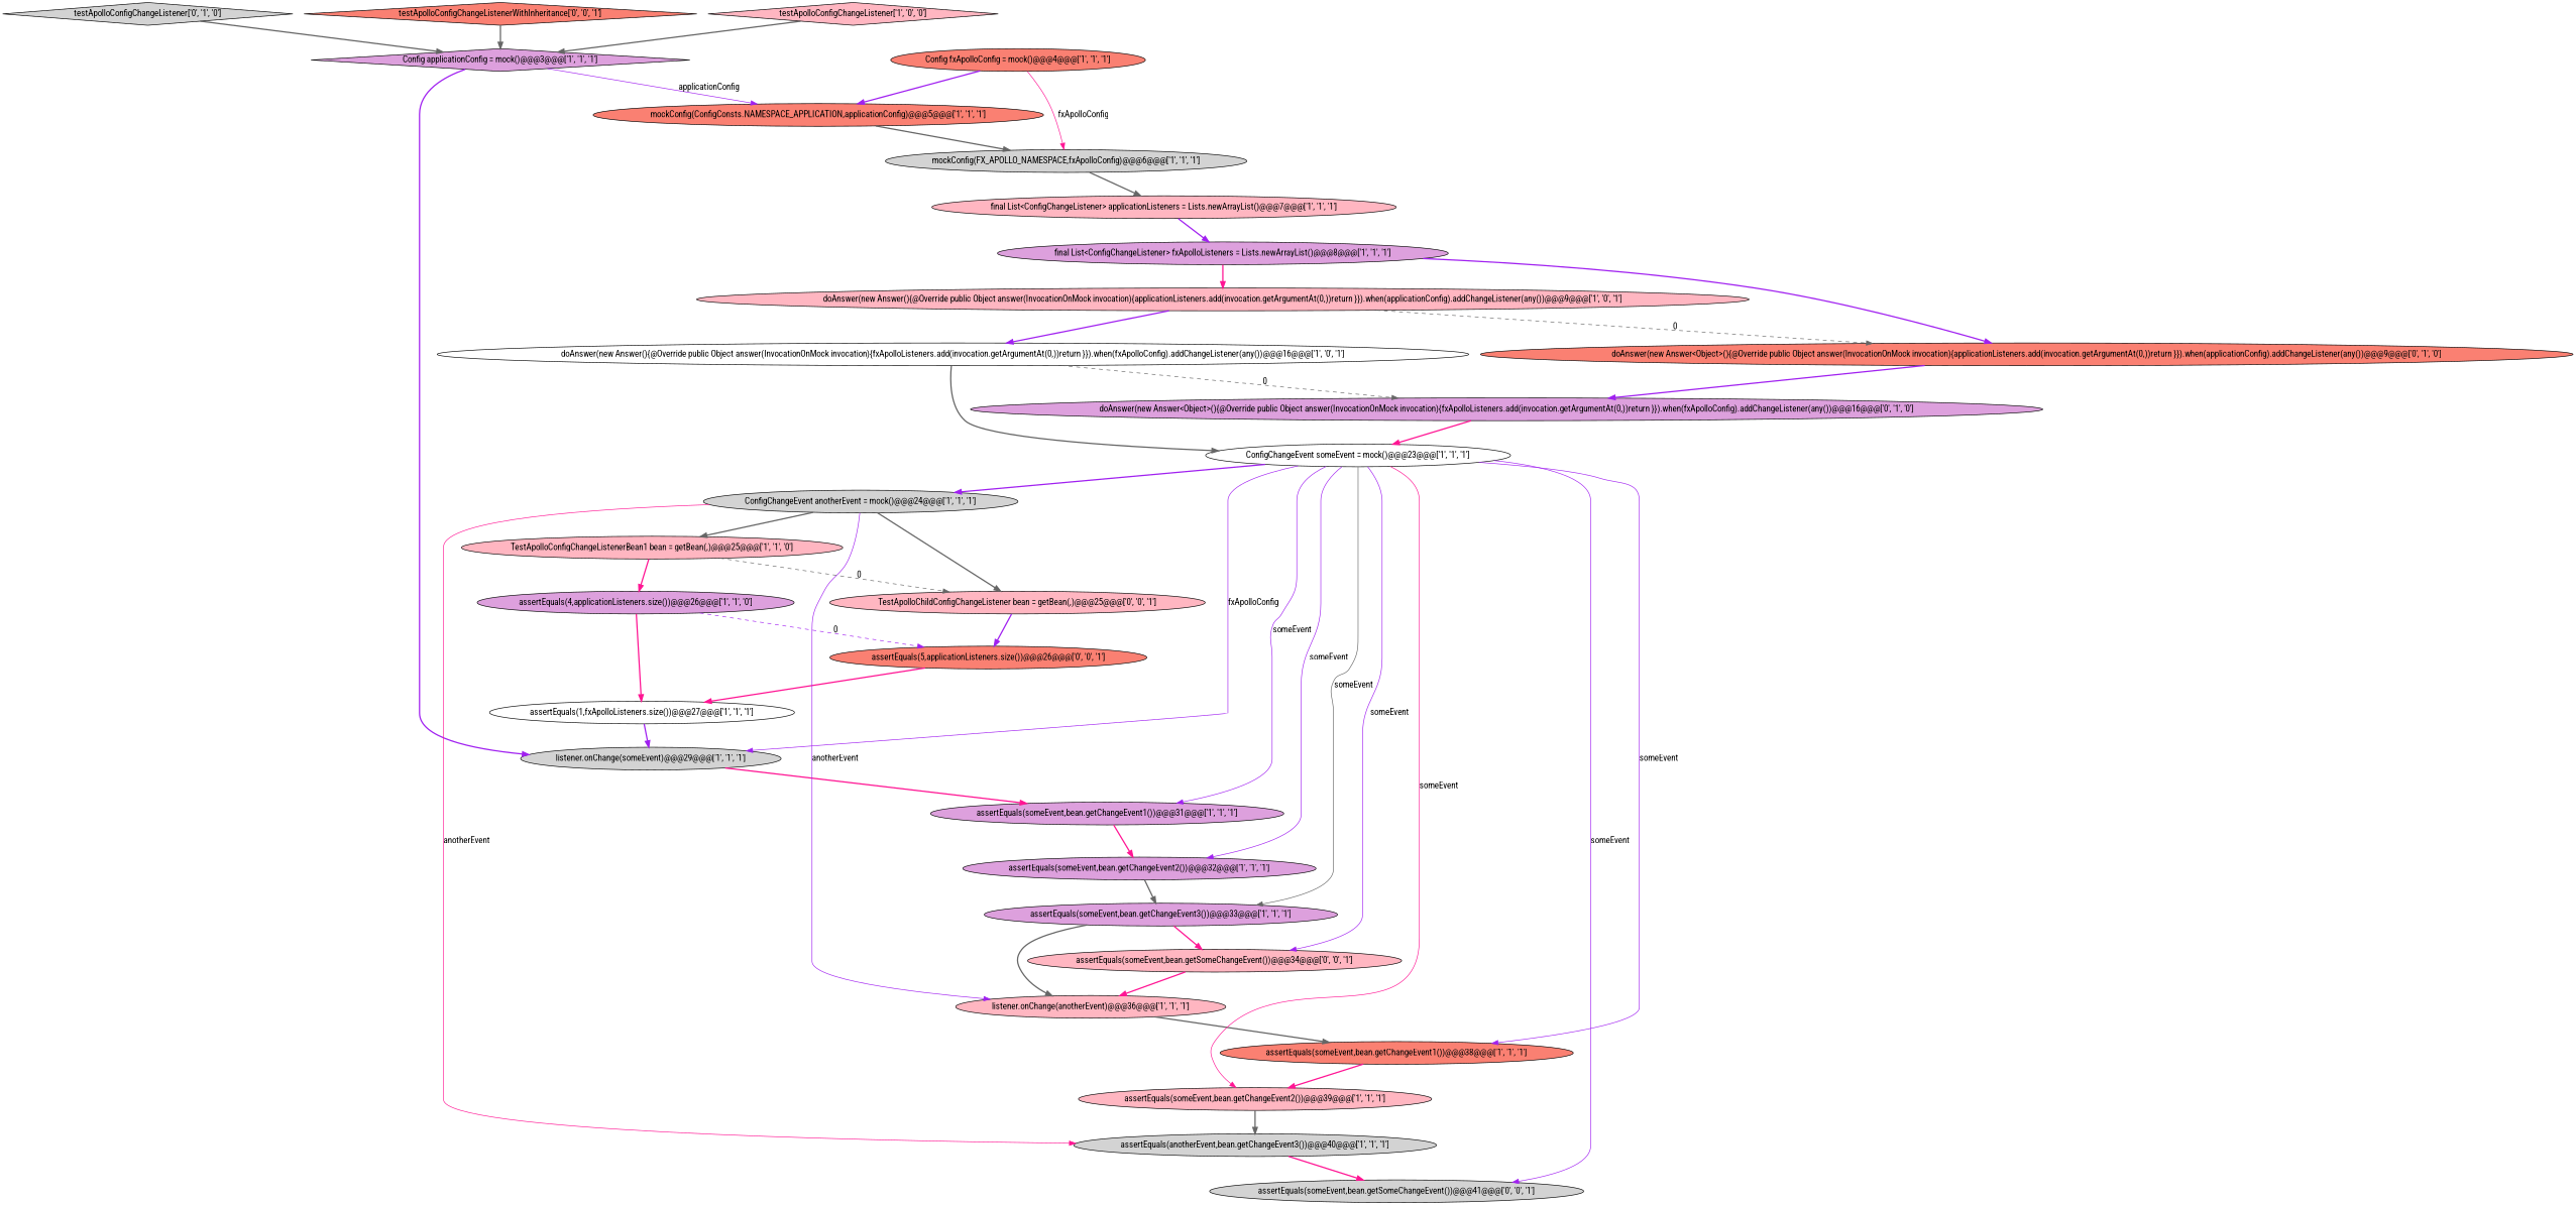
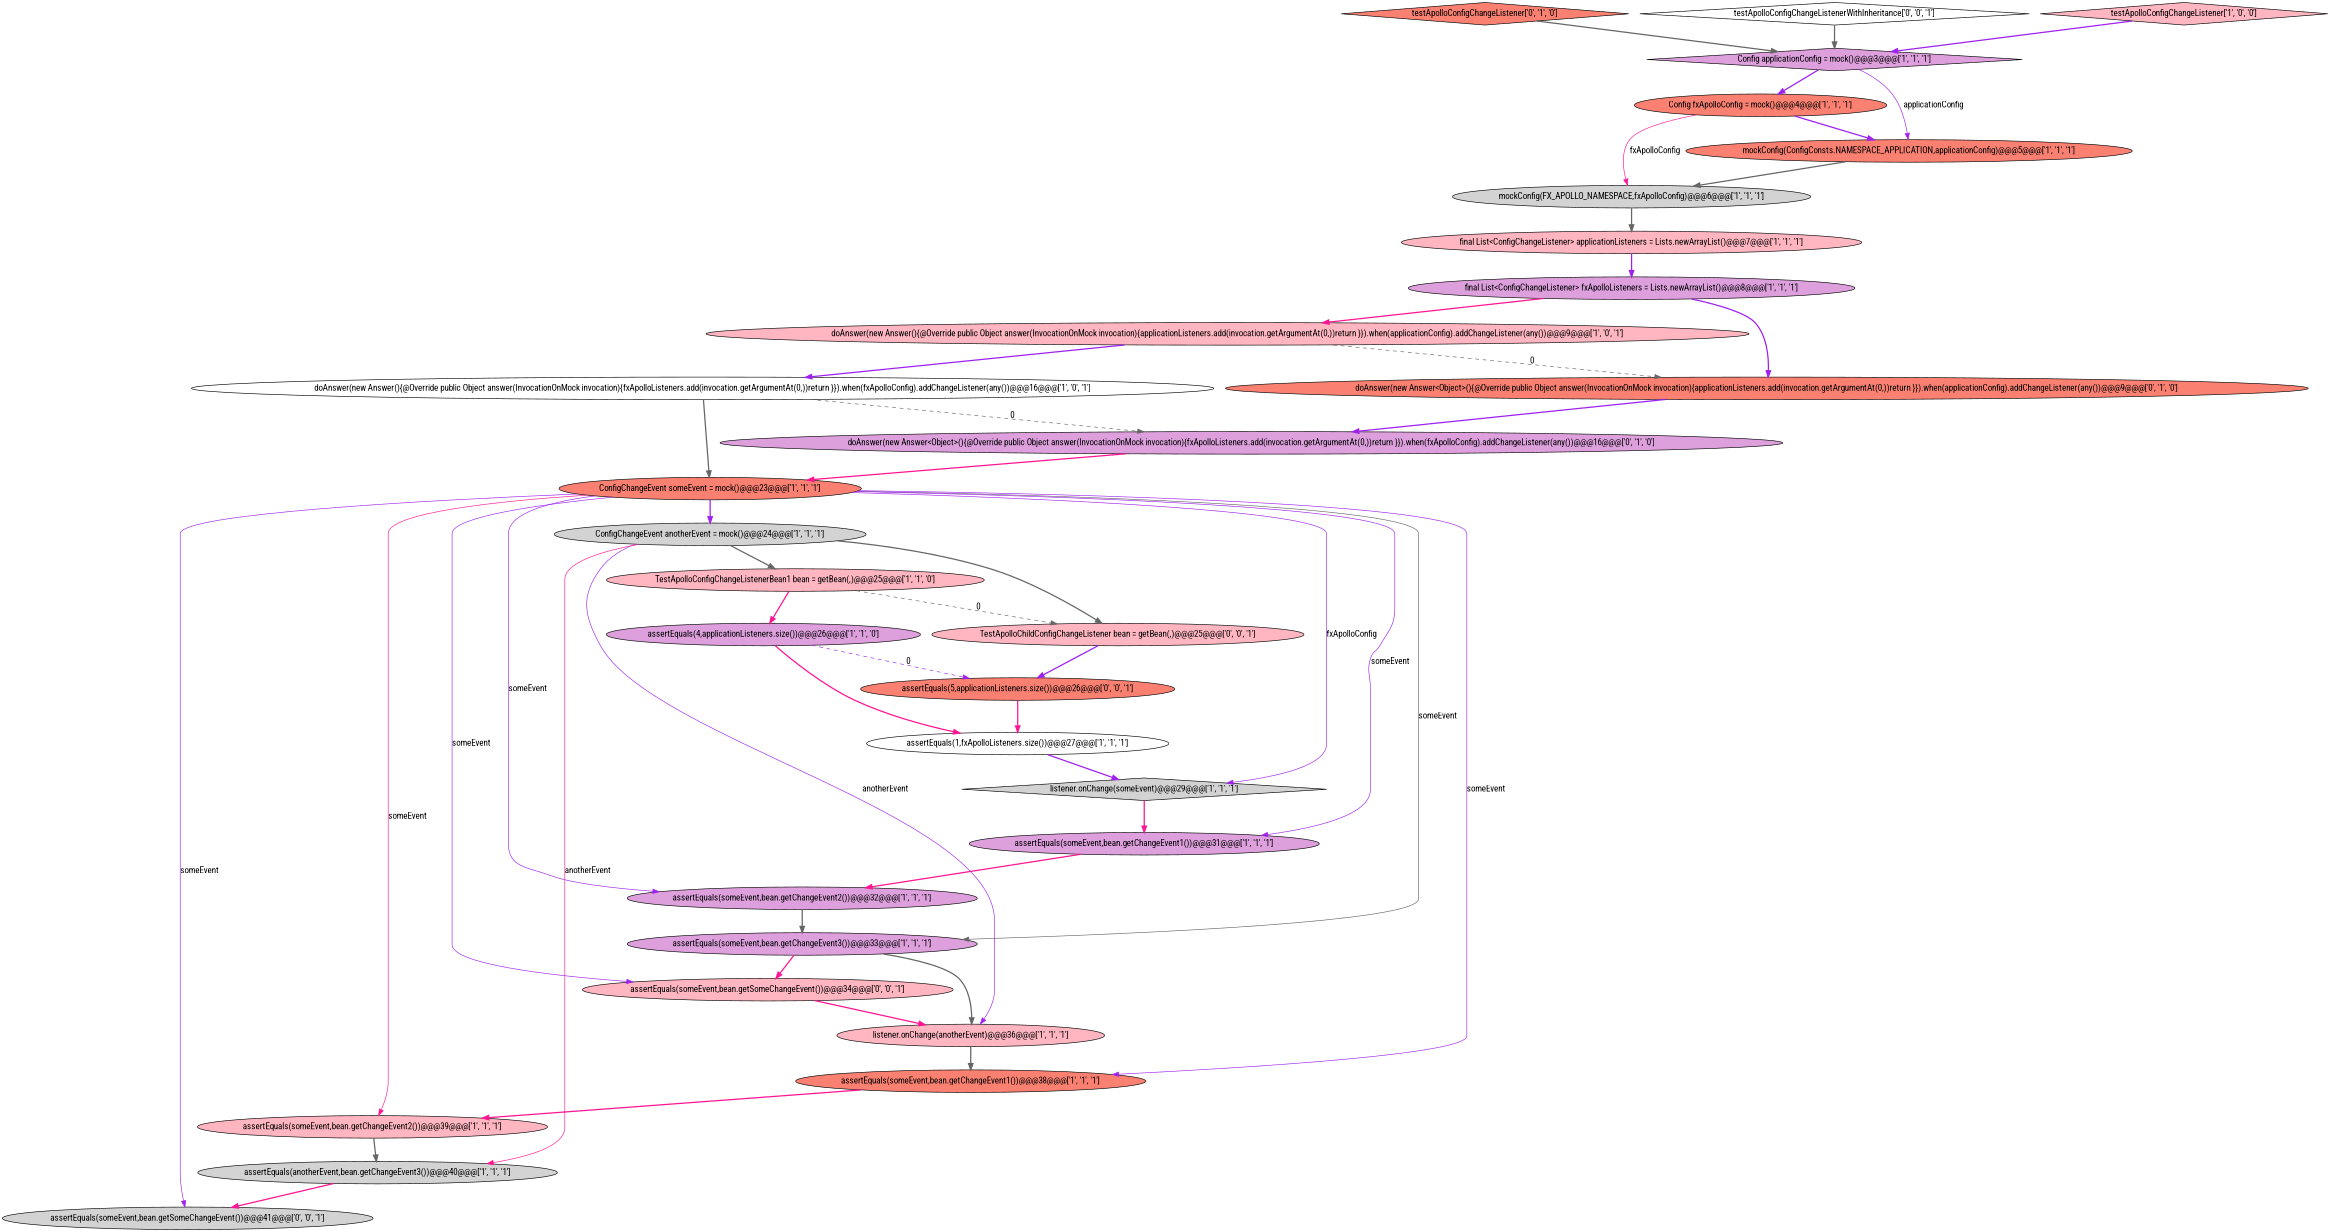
  digraph {
    fontname="Roboto Condensed"
    node [fillcolor=lightpink fontname="Roboto Condensed" shape=ellipse style=filled]
    edge [color=purple fontname="Roboto Condensed" style=bold]
    n1 [fillcolor=lightgrey label="mockConfig(FX_APOLLO_NAMESPACE,fxApolloConfig)@@@6@@@['1', '1', '1']"]
    n2 [label="final List<ConfigChangeListener> applicationListeners = Lists.newArrayList()@@@7@@@['1', '1', '1']"]
    n3 [fillcolor=plum label="final List<ConfigChangeListener> fxApolloListeners = Lists.newArrayList()@@@8@@@['1', '1', '1']"]
    n4 [fillcolor=plum label="assertEquals(someEvent,bean.getChangeEvent2())@@@32@@@['1', '1', '1']"]
    n5 [fillcolor=plum label="assertEquals(someEvent,bean.getChangeEvent3())@@@33@@@['1', '1', '1']"]
    n6 [label="assertEquals(someEvent,bean.getSomeChangeEvent())@@@34@@@['0', '0', '1']"]
    n7 [label="listener.onChange(anotherEvent)@@@36@@@['1', '1', '1']"]
-   n8 [fillcolor=lightgrey label="testApolloConfigChangeListener['0', '1', '0']" shape=diamond]
+   n8 [fillcolor=salmon label="testApolloConfigChangeListener['0', '1', '0']" shape=diamond]
    n9 [fillcolor=plum label="Config applicationConfig = mock()@@@3@@@['1', '1', '1']" shape=diamond]
    n10 [fillcolor=salmon label="Config fxApolloConfig = mock()@@@4@@@['1', '1', '1']"]
    n11 [fillcolor=salmon label="mockConfig(ConfigConsts.NAMESPACE_APPLICATION,applicationConfig)@@@5@@@['1', '1', '1']"]
    n12 [fillcolor=salmon label="assertEquals(someEvent,bean.getChangeEvent1())@@@38@@@['1', '1', '1']"]
    n13 [fillcolor=salmon label="assertEquals(5,applicationListeners.size())@@@26@@@['0', '0', '1']"]
    n14 [fillcolor=white label="assertEquals(1,fxApolloListeners.size())@@@27@@@['1', '1', '1']"]
-   n15 [fillcolor=lightgrey label="listener.onChange(someEvent)@@@29@@@['1', '1', '1']"]
-   n16 [fillcolor=white label="ConfigChangeEvent someEvent = mock()@@@23@@@['1', '1', '1']"]
+   n15 [fillcolor=lightgrey label="listener.onChange(someEvent)@@@29@@@['1', '1', '1']" shape=diamond]
+   n16 [fillcolor=salmon label="ConfigChangeEvent someEvent = mock()@@@23@@@['1', '1', '1']"]
    n17 [fillcolor=plum label="assertEquals(someEvent,bean.getChangeEvent1())@@@31@@@['1', '1', '1']"]
    n18 [label="assertEquals(someEvent,bean.getChangeEvent2())@@@39@@@['1', '1', '1']"]
    n19 [fillcolor=lightgrey label="assertEquals(someEvent,bean.getSomeChangeEvent())@@@41@@@['0', '0', '1']"]
    n20 [fillcolor=lightgrey label="ConfigChangeEvent anotherEvent = mock()@@@24@@@['1', '1', '1']"]
    n21 [fillcolor=lightgrey label="assertEquals(anotherEvent,bean.getChangeEvent3())@@@40@@@['1', '1', '1']"]
    n22 [label="TestApolloChildConfigChangeListener bean = getBean(,)@@@25@@@['0', '0', '1']"]
    n23 [label="TestApolloConfigChangeListenerBean1 bean = getBean(,)@@@25@@@['1', '1', '0']"]
    n24 [fillcolor=plum label="assertEquals(4,applicationListeners.size())@@@26@@@['1', '1', '0']"]
-   n25 [fillcolor=salmon label="testApolloConfigChangeListenerWithInheritance['0', '0', '1']" shape=diamond]
+   n25 [fillcolor=white label="testApolloConfigChangeListenerWithInheritance['0', '0', '1']" shape=diamond]
    n26 [fillcolor=white label="doAnswer(new Answer(){@Override public Object answer(InvocationOnMock invocation){fxApolloListeners.add(invocation.getArgumentAt(0,))return }}).when(fxApolloConfig).addChangeListener(any())@@@16@@@['1', '0', '1']"]
    n27 [fillcolor=plum label="doAnswer(new Answer<Object>(){@Override public Object answer(InvocationOnMock invocation){fxApolloListeners.add(invocation.getArgumentAt(0,))return }}).when(fxApolloConfig).addChangeListener(any())@@@16@@@['0', '1', '0']"]
    n28 [label="testApolloConfigChangeListener['1', '0', '0']" shape=diamond]
    n29 [fillcolor=salmon label="doAnswer(new Answer<Object>(){@Override public Object answer(InvocationOnMock invocation){applicationListeners.add(invocation.getArgumentAt(0,))return }}).when(applicationConfig).addChangeListener(any())@@@9@@@['0', '1', '0']"]
    n30 [label="doAnswer(new Answer(){@Override public Object answer(InvocationOnMock invocation){applicationListeners.add(invocation.getArgumentAt(0,))return }}).when(applicationConfig).addChangeListener(any())@@@9@@@['1', '0', '1']"]
    n1 -> n2 [color=gray40]
    n2 -> n3
    n3 -> n29
    n3 -> n30 [color=deeppink]
    n4 -> n5 [color=gray40]
    n5 -> n6 [color=deeppink]
    n5 -> n7 [color=gray40]
    n6 -> n7 [color=deeppink]
    n7 -> n12 [color=gray40]
    n8 -> n9 [color=gray40]
-   n9 -> n15
+   n9 -> n10
    n9 -> n11 [label=applicationConfig style=solid]
    n10 -> n1 [color=deeppink label=fxApolloConfig style=solid]
    n10 -> n11
    n11 -> n1 [color=gray40]
    n12 -> n18 [color=deeppink]
    n13 -> n14 [color=deeppink]
    n14 -> n15
    n15 -> n17 [color=deeppink]
    n16 -> n4 [label=someEvent style=solid]
    n16 -> n5 [color=gray40 label=someEvent style=solid]
    n16 -> n6 [label=someEvent style=solid]
    n16 -> n12 [label=someEvent style=solid]
    n16 -> n15 [label=fxApolloConfig style=solid]
    n16 -> n17 [label=someEvent style=solid]
    n16 -> n18 [color=deeppink label=someEvent style=solid]
    n16 -> n19 [label=someEvent style=solid]
    n16 -> n20
    n17 -> n4 [color=deeppink]
    n18 -> n21 [color=gray40]
    n20 -> n7 [label=anotherEvent style=solid]
    n20 -> n21 [color=deeppink label=anotherEvent style=solid]
    n20 -> n22 [color=gray40]
    n20 -> n23 [color=gray40]
    n21 -> n19 [color=deeppink]
    n22 -> n13
    n23 -> n22 [color=gray40 label=0 style=dashed]
    n23 -> n24 [color=deeppink]
    n24 -> n13 [label=0 style=dashed]
    n24 -> n14 [color=deeppink]
    n25 -> n9 [color=gray40]
    n26 -> n16 [color=gray40]
    n26 -> n27 [color=gray40 label=0 style=dashed]
    n27 -> n16 [color=deeppink]
-   n28 -> n9 [color=gray40]
+   n28 -> n9
    n29 -> n27
    n30 -> n26
    n30 -> n29 [color=gray40 label=0 style=dashed]
  }
